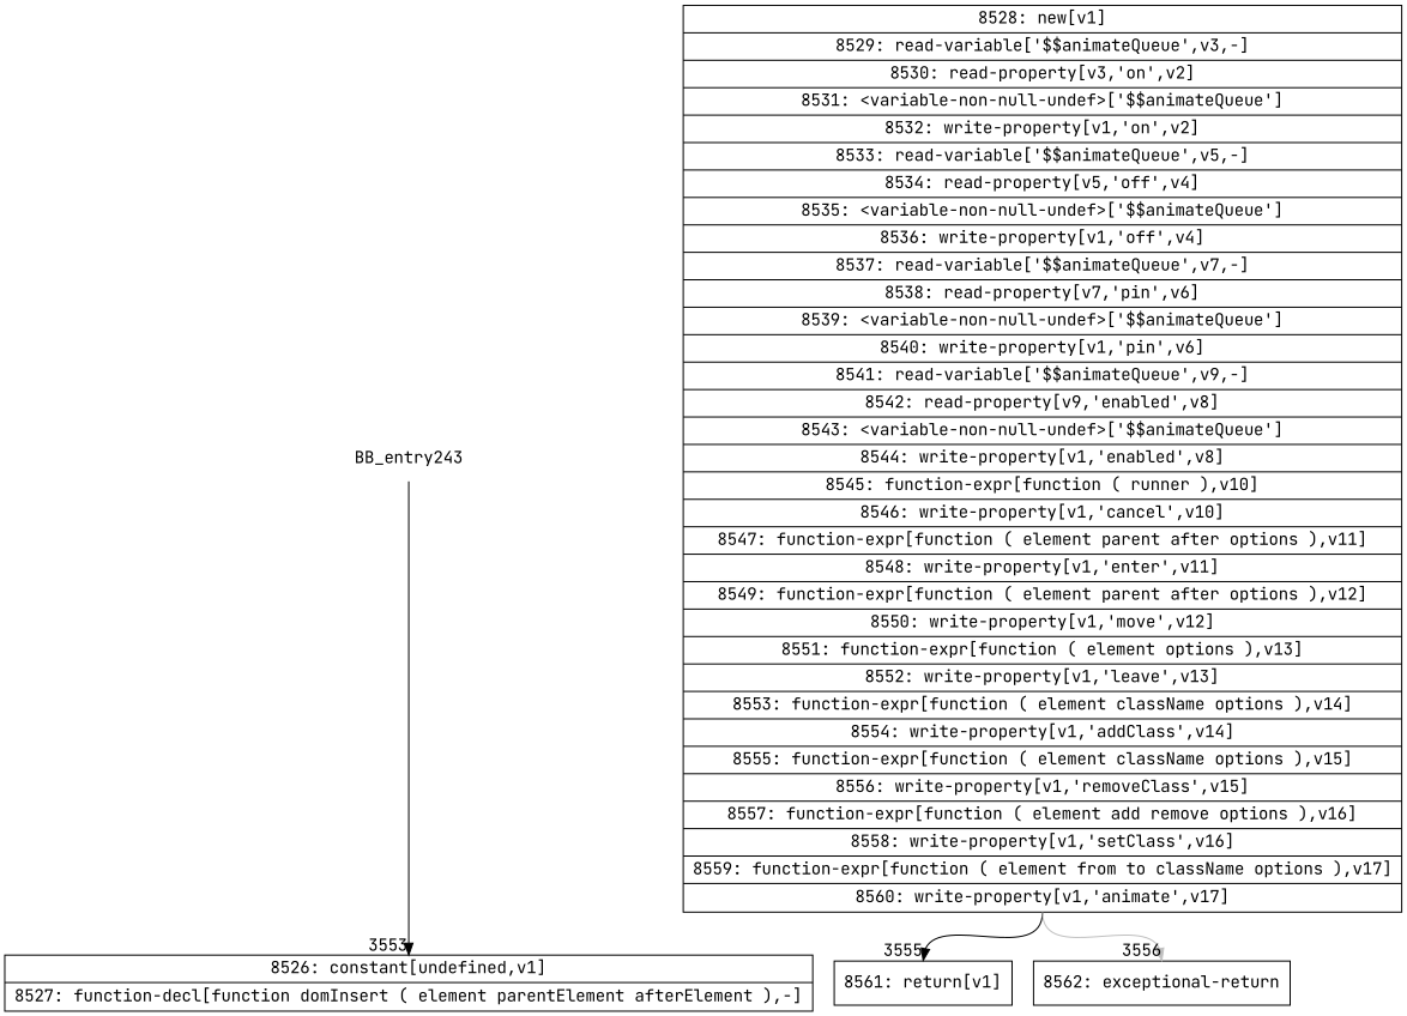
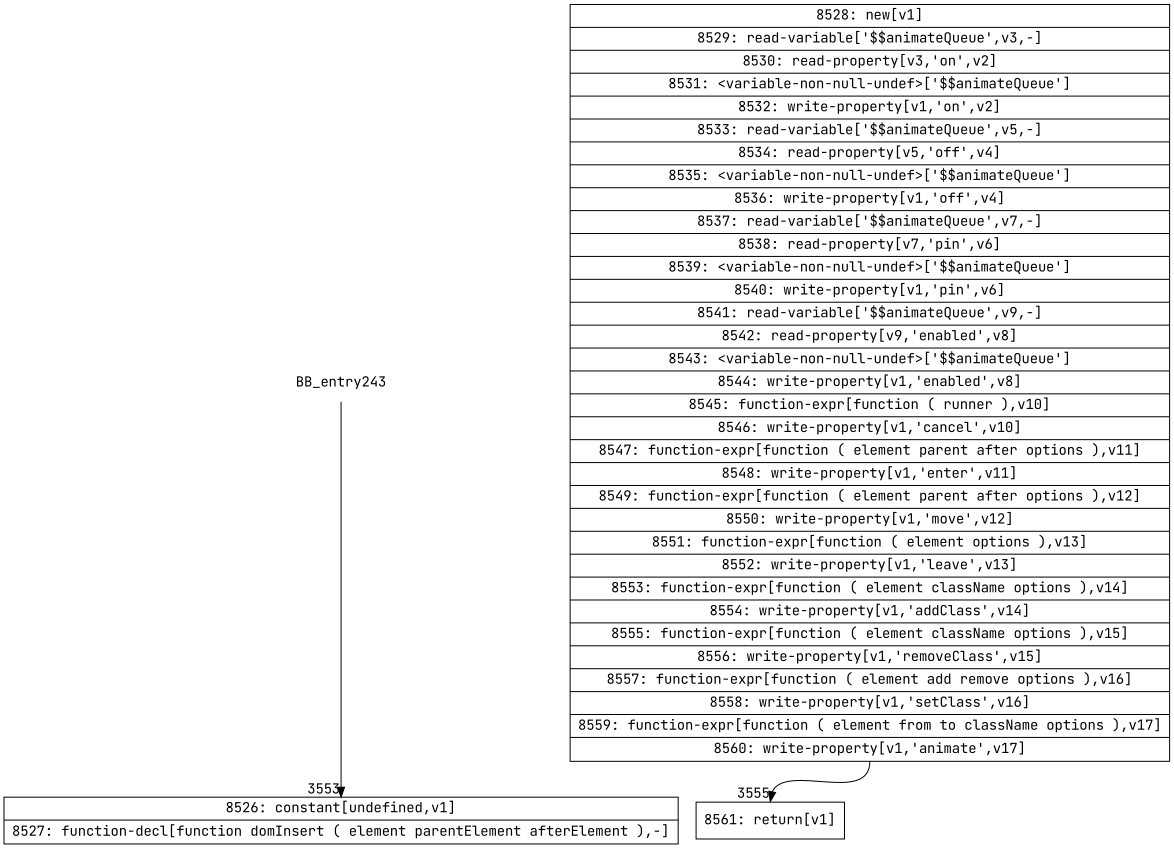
  digraph {
    fontname="JetBrains Mono"
    rankdir=TD
    node [fontname="JetBrains Mono" shape=record]
    edge [fontname="JetBrains Mono" headport=n tailport=s]
    n1 [label=BB_entry243 shape=none]
    n2 [label="{8526: constant[undefined,v1]|8527: function-decl[function domInsert ( element parentElement afterElement ),-]}"]
    n3 [label="{8528: new[v1]|8529: read-variable['$$animateQueue',v3,-]|8530: read-property[v3,'on',v2]|8531: \<variable-non-null-undef\>['$$animateQueue']|8532: write-property[v1,'on',v2]|8533: read-variable['$$animateQueue',v5,-]|8534: read-property[v5,'off',v4]|8535: \<variable-non-null-undef\>['$$animateQueue']|8536: write-property[v1,'off',v4]|8537: read-variable['$$animateQueue',v7,-]|8538: read-property[v7,'pin',v6]|8539: \<variable-non-null-undef\>['$$animateQueue']|8540: write-property[v1,'pin',v6]|8541: read-variable['$$animateQueue',v9,-]|8542: read-property[v9,'enabled',v8]|8543: \<variable-non-null-undef\>['$$animateQueue']|8544: write-property[v1,'enabled',v8]|8545: function-expr[function ( runner ),v10]|8546: write-property[v1,'cancel',v10]|8547: function-expr[function ( element parent after options ),v11]|8548: write-property[v1,'enter',v11]|8549: function-expr[function ( element parent after options ),v12]|8550: write-property[v1,'move',v12]|8551: function-expr[function ( element options ),v13]|8552: write-property[v1,'leave',v13]|8553: function-expr[function ( element className options ),v14]|8554: write-property[v1,'addClass',v14]|8555: function-expr[function ( element className options ),v15]|8556: write-property[v1,'removeClass',v15]|8557: function-expr[function ( element add remove options ),v16]|8558: write-property[v1,'setClass',v16]|8559: function-expr[function ( element from to className options ),v17]|8560: write-property[v1,'animate',v17]}"]
    n4 [label="{8561: return[v1]}"]
-   n5 [label="{8562: exceptional-return}"]
    n1 -> n2 [headlabel="    3553"]
    n3 -> n4 [headlabel="      3555"]
-   n3 -> n5 [color=gray headlabel="      3556"]
  }
